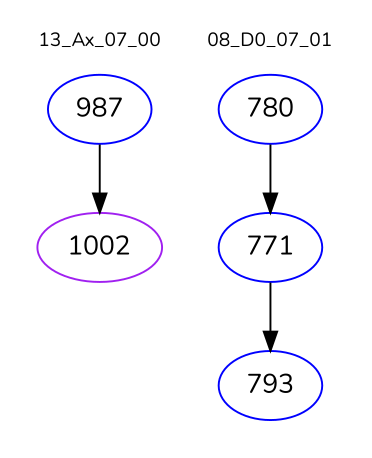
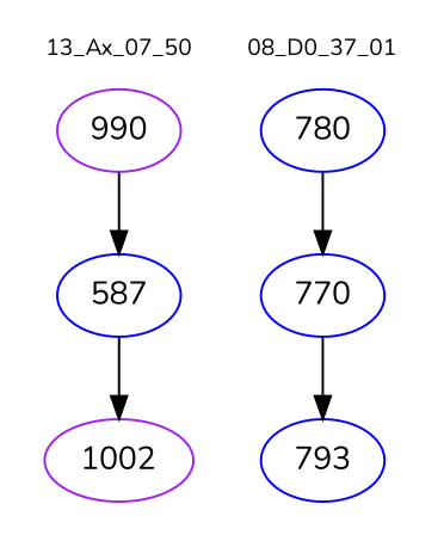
  digraph {
    fontname=Nunito
    node [color=blue fontname=Nunito]
    edge [color=black fontname=Nunito]
-   n2 [label=987]
+   n1 [color=purple label=990]
+   n2 [label=587]
    n3 [color=purple label=1002]
    n4 [label=780]
-   n5 [label=771]
+   n5 [label=770]
    n6 [label=793]
    subgraph cluster_1 {
      color=white
      fontsize=10
-     label="13_Ax_07_00"
+     label="13_Ax_07_50"
+     n1
      n2
      n3
    }
    subgraph cluster_2 {
      color=white
      fontsize=10
-     label="08_D0_07_01"
+     label="08_D0_37_01"
      n4
      n5
      n6
    }
+   n1 -> n2
    n2 -> n3
    n4 -> n5
    n5 -> n6
  }
